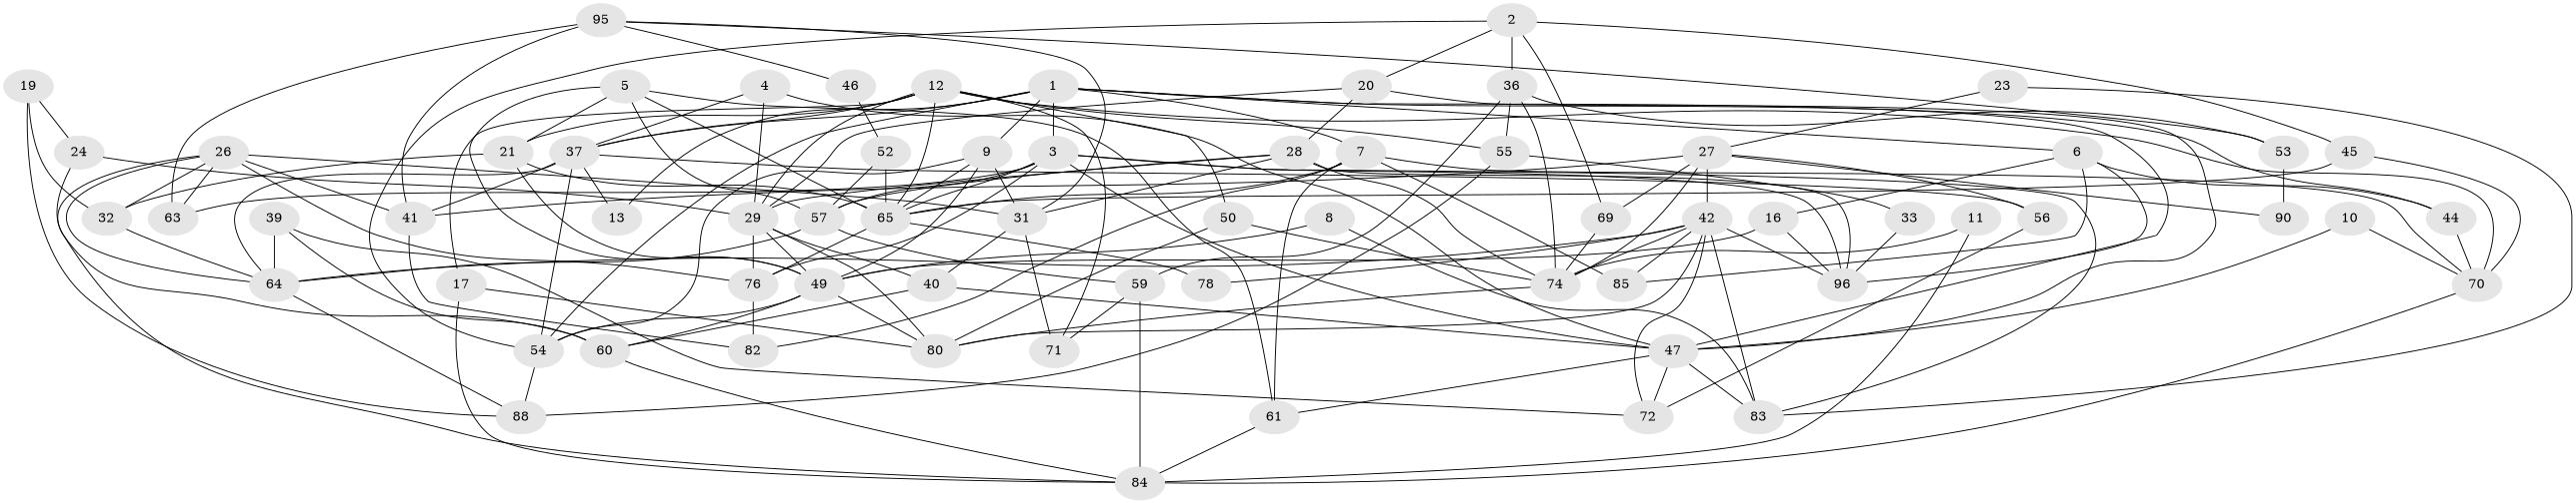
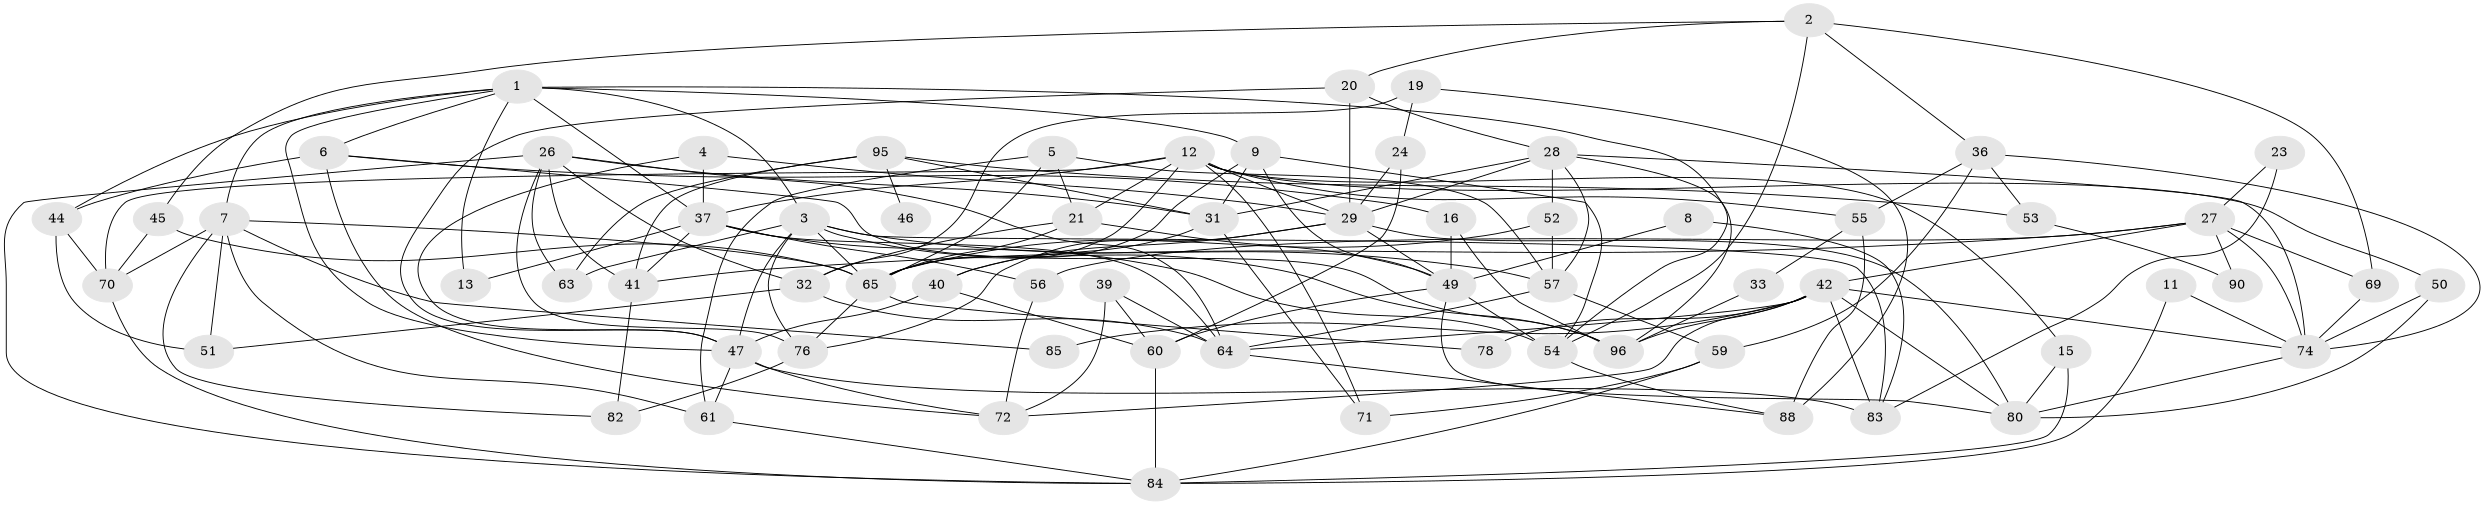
  graph {
    node [color=gray90 style=filled]
    1 [super="+98"]
    3 [super="+48"]
    6 [super="+31"]
    7 [super="+62"]
    9 [super="+43"]
    13
    37 [super="+79"]
    44
    47 [super="+68"]
    54 [super="+89"]
    57 [super="+104"]
    63
    65 [super="+102"]
    76 [super="+94"]
    83
    n16 [label=96 super="+96"]
    16 [super="+25"]
    72 [super="+103"]
    61 [super="+91"]
+   51
    70 [super="+100"]
    82
    85
    49 [super="+101"]
    n25 [label=31 super="+33"]
    41 [super="+75"]
    64 [super="+66"]
    56
    88
    2 [super="+34"]
    20 [super="+92"]
    36
    45
    69
    29 [super="+77"]
    28
    74 [super="+81"]
    55
    53
    59
    78
    4 [super="+14"]
    80 [super="+97"]
    40 [super="+58"]
    42 [super="+95"]
    5
    21
    32 [super="+38"]
    60
    84 [super="+99"]
    8
    71
-   10
    11
    12 [super="+67"]
-   17
+   17 [label=15]
    50
    n58 [label=33]
    n59 [label=95 super="+18"]
    46
    52
    90
    24 [super="+35"]
    19
    27 [super="+87"]
    23
    26 [super="+93"]
    39
    1 -- 3 [weight=2]
    1 -- 6
    1 -- 7
    1 -- 9
    1 -- 13
    1 -- 37
    1 -- 44
    1 -- 47
    1 -- 54
    3 -- 47
    3 -- 57
    3 -- 63
    3 -- 65
    3 -- 76
    3 -- 83
    3 -- n16
    6 -- 44
    6 -- n16
    6 -- 16
-   6 -- 85
+   6 -- 72
    7 -- 65
    7 -- 61
+   7 -- 51
    7 -- 70
    7 -- 82
    7 -- 85
    9 -- 54
    9 -- 65
    9 -- 49
    9 -- n25
    37 -- 13
    37 -- 54
    37 -- 41
    37 -- 64
    37 -- 56
+   44 -- 51
    44 -- 70
    47 -- 83
    47 -- 72
    47 -- 61
    54 -- 88
    57 -- 64
    57 -- 59
    65 -- 76
    65 -- 78
    76 -- 82
    16 -- n16
    16 -- 49
    61 -- 84
    70 -- 84
    49 -- 54
    49 -- 80
    49 -- 60
    n25 -- 40
    n25 -- 71
    41 -- 82
    64 -- 88
    56 -- 72
    2 -- 54
    2 -- 20
    2 -- 36
    2 -- 45
    2 -- 69
    20 -- 47
    20 -- 29
    20 -- 28
    36 -- 74
    36 -- 55
    36 -- 53
    36 -- 59
    45 -- 65
    45 -- 70
    69 -- 74
    29 -- 76
    29 -- 49
    29 -- 80
    29 -- 40
    28 -- 57
    28 -- n16
    28 -- n25
    28 -- 29
    28 -- 74
    74 -- 80
    55 -- 88
    55 -- n58
    53 -- 90
    59 -- 84
    59 -- 71
    4 -- 37
    4 -- 47
    4 -- 29
    40 -- 47
    40 -- 60
    42 -- 83
    42 -- n16
    42 -- 72
    42 -- 85
    42 -- 64
    42 -- 74
    42 -- 78
    42 -- 80
    5 -- 57
    5 -- 65
    5 -- 61
-   5 -- 49
    5 -- 21
    21 -- 65
    21 -- 49
    21 -- 32
+   32 -- 51
    32 -- 64
    60 -- 84
    8 -- 83
    8 -- 49
-   10 -- 47
-   10 -- 70
    11 -- 74
    11 -- 84
    12 -- 37
    12 -- 65
    12 -- 70
    12 -- 29
    12 -- 55
    12 -- 21
    12 -- 71
    12 -- 17
    12 -- 50
    17 -- 80
    17 -- 84
    50 -- 74
    50 -- 80
    n58 -- n16
    n59 -- 63
    n59 -- n25
    n59 -- 41 [weight=2]
    n59 -- 53
    n59 -- 46
-   46 -- 52
+   28 -- 52
    52 -- 57
    52 -- 65
    24 -- 29
    24 -- 60
    19 -- 88
    19 -- 32
    19 -- 24
    27 -- 41
    27 -- 56
    27 -- 69
    27 -- 74
    27 -- 42
    27 -- 90
    23 -- 83
    23 -- 27
    26 -- 63
    26 -- 76
    26 -- n25
    26 -- 41
    26 -- 64
    26 -- 32
    26 -- 84
    39 -- 72
    39 -- 64
    39 -- 60
  }
